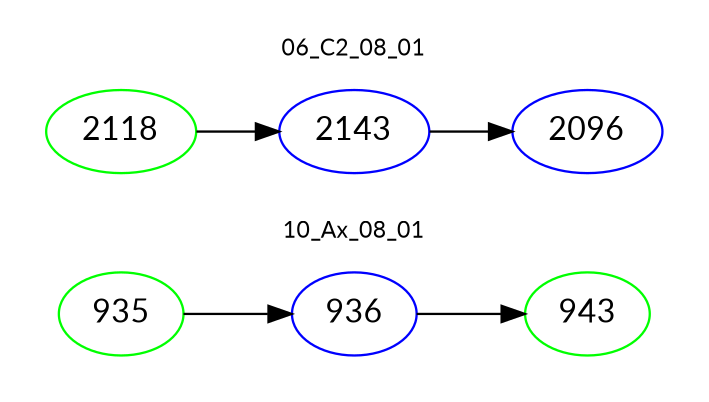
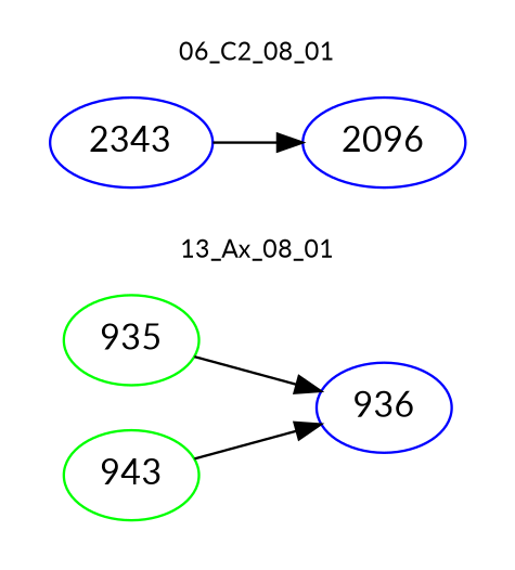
  digraph {
    fontname=Lato
    rankdir=LR
    node [color=green fontname=Lato]
    edge [color=black fontname=Lato]
    n1 [label=935]
    n2 [color=blue label=936]
    n3 [label=943]
-   n4 [label=2118]
-   n5 [color=blue label=2143]
+   n5 [color=blue label=2343]
    n6 [color=blue label=2096]
    subgraph cluster_1 {
      color=white
      fontsize=10
-     label="10_Ax_08_01"
+     label="13_Ax_08_01"
      n1
      n2
      n3
    }
    subgraph cluster_2 {
      color=white
      fontsize=10
      label="06_C2_08_01"
-     n4
      n5
      n6
    }
    n1 -> n2
-   n2 -> n3
-   n4 -> n5
+   n3 -> n2
    n5 -> n6
  }
